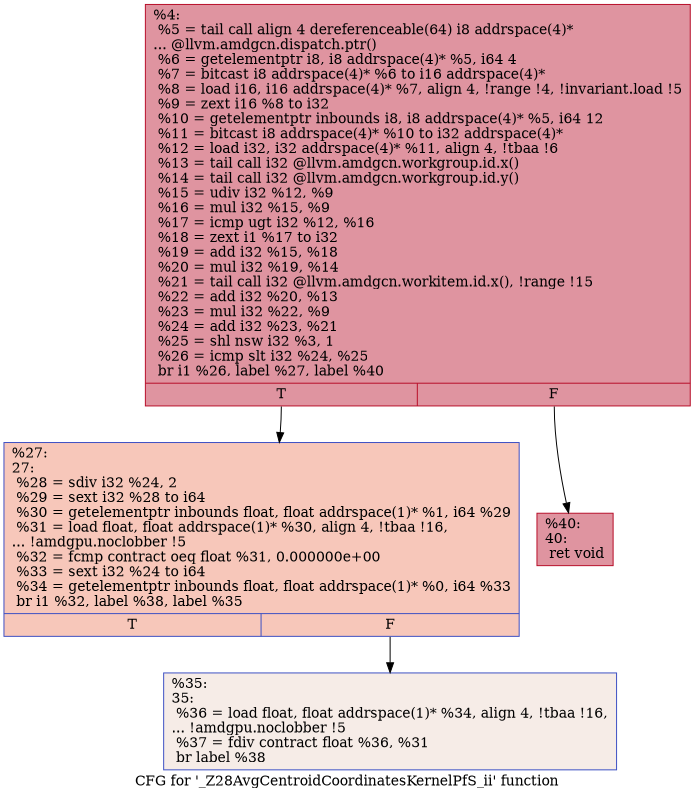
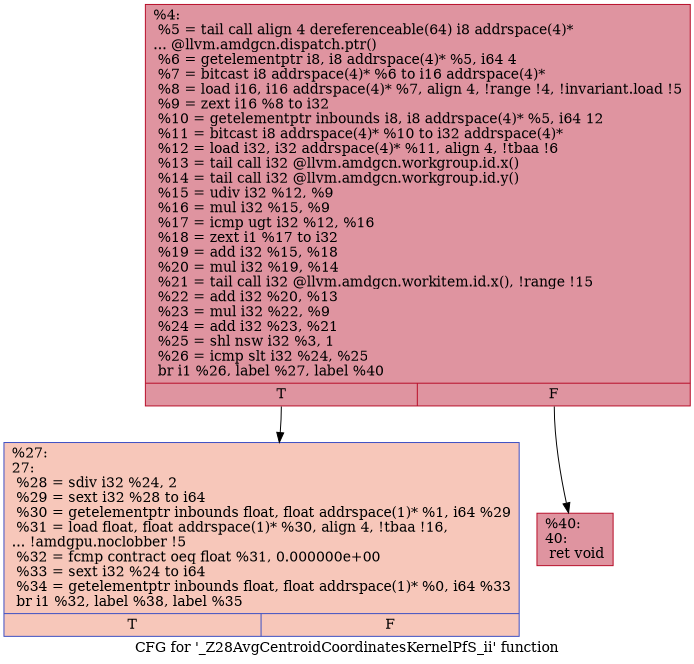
  digraph {
    label="CFG for '_Z28AvgCentroidCoordinatesKernelPfS_ii' function"
    node [color="#b70d28ff" fillcolor="#b70d2870" shape=record style=filled]
    edge [tailport=s1]
    n1 [label="{%4:\l  %5 = tail call align 4 dereferenceable(64) i8 addrspace(4)*\l... @llvm.amdgcn.dispatch.ptr()\l  %6 = getelementptr i8, i8 addrspace(4)* %5, i64 4\l  %7 = bitcast i8 addrspace(4)* %6 to i16 addrspace(4)*\l  %8 = load i16, i16 addrspace(4)* %7, align 4, !range !4, !invariant.load !5\l  %9 = zext i16 %8 to i32\l  %10 = getelementptr inbounds i8, i8 addrspace(4)* %5, i64 12\l  %11 = bitcast i8 addrspace(4)* %10 to i32 addrspace(4)*\l  %12 = load i32, i32 addrspace(4)* %11, align 4, !tbaa !6\l  %13 = tail call i32 @llvm.amdgcn.workgroup.id.x()\l  %14 = tail call i32 @llvm.amdgcn.workgroup.id.y()\l  %15 = udiv i32 %12, %9\l  %16 = mul i32 %15, %9\l  %17 = icmp ugt i32 %12, %16\l  %18 = zext i1 %17 to i32\l  %19 = add i32 %15, %18\l  %20 = mul i32 %19, %14\l  %21 = tail call i32 @llvm.amdgcn.workitem.id.x(), !range !15\l  %22 = add i32 %20, %13\l  %23 = mul i32 %22, %9\l  %24 = add i32 %23, %21\l  %25 = shl nsw i32 %3, 1\l  %26 = icmp slt i32 %24, %25\l  br i1 %26, label %27, label %40\l|{<s0>T|<s1>F}}"]
    n2 [color="#3d50c3ff" fillcolor="#ec7f6370" label="{%27:\l27:                                               \l  %28 = sdiv i32 %24, 2\l  %29 = sext i32 %28 to i64\l  %30 = getelementptr inbounds float, float addrspace(1)* %1, i64 %29\l  %31 = load float, float addrspace(1)* %30, align 4, !tbaa !16,\l... !amdgpu.noclobber !5\l  %32 = fcmp contract oeq float %31, 0.000000e+00\l  %33 = sext i32 %24 to i64\l  %34 = getelementptr inbounds float, float addrspace(1)* %0, i64 %33\l  br i1 %32, label %38, label %35\l|{<s0>T|<s1>F}}"]
    n3 [label="{%40:\l40:                                               \l  ret void\l}"]
-   n4 [color="#3d50c3ff" fillcolor="#ead5c970" label="{%35:\l35:                                               \l  %36 = load float, float addrspace(1)* %34, align 4, !tbaa !16,\l... !amdgpu.noclobber !5\l  %37 = fdiv contract float %36, %31\l  br label %38\l}"]
    n1 -> n2 [tailport=s0]
    n1 -> n3
-   n2 -> n4
  }
